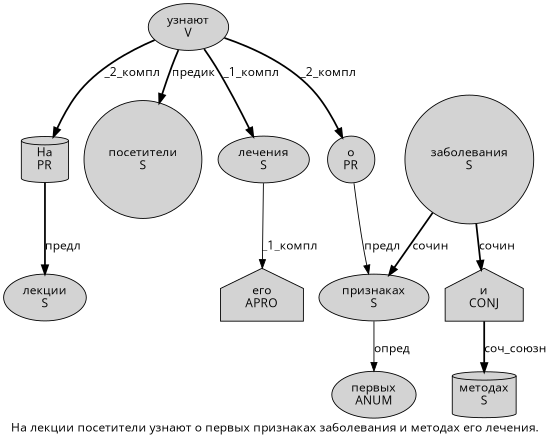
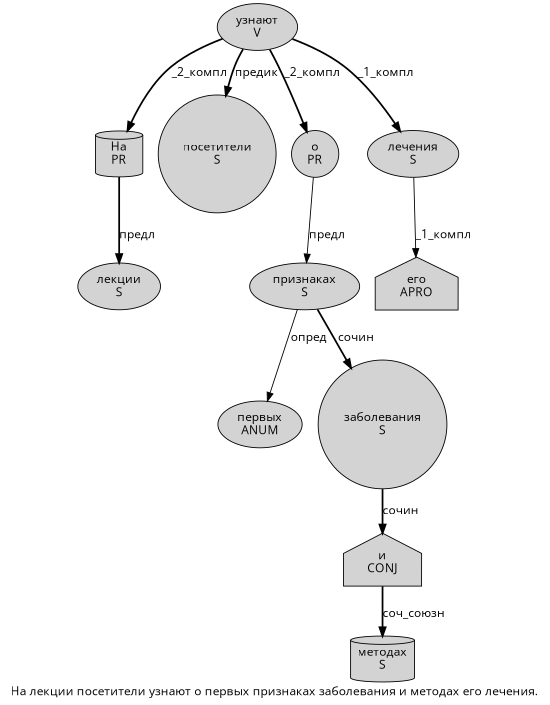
  digraph {
    fontname="Open Sans"
    label="На лекции посетители узнают о первых признаках заболевания и методах его лечения."
    node [fillcolor=lightgray fontname="Open Sans" penwidth=1 shape=ellipse style=filled]
    edge [fontname="Open Sans" style=bold]
    n1 [label="На\nPR" shape=cylinder]
    n2 [label="лекции\nS"]
    n3 [label="посетители\nS" shape=circle]
    n4 [label="узнают\nV"]
    n5 [label="о\nPR"]
    n6 [label="лечения\nS"]
    n7 [label="признаках\nS"]
    n8 [label="его\nAPRO" shape=house]
    n9 [label="первых\nANUM"]
    n10 [label="заболевания\nS" shape=circle]
    n11 [label="и\nCONJ" shape=house]
    n12 [label="методах\nS" shape=cylinder]
    n1 -> n2 [label="предл"]
    n4 -> n1 [label="_2_компл"]
    n4 -> n3 [label="предик"]
    n4 -> n5 [label="_2_компл"]
    n4 -> n6 [label="_1_компл"]
    n5 -> n7 [label="предл" style=solid]
    n6 -> n8 [label="_1_компл" style=solid]
    n7 -> n9 [label="опред" style=solid]
-   n10 -> n7 [label="сочин"]
+   n7 -> n10 [label="сочин"]
    n10 -> n11 [label="сочин"]
    n11 -> n12 [label="соч_союзн"]
  }
